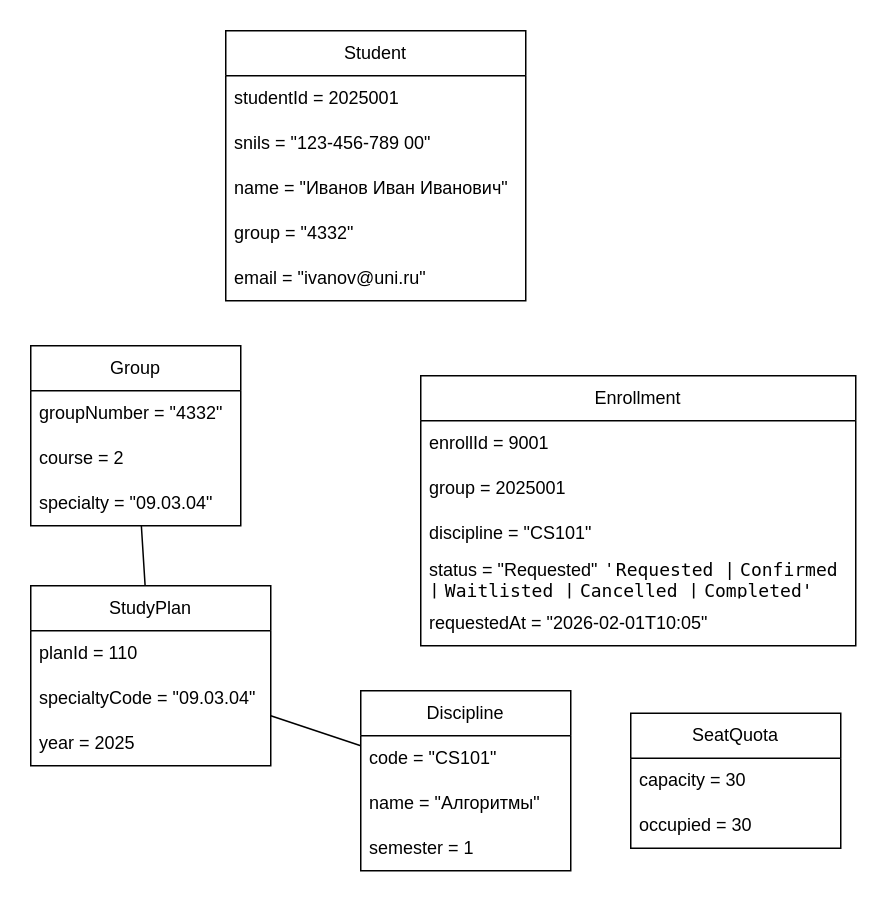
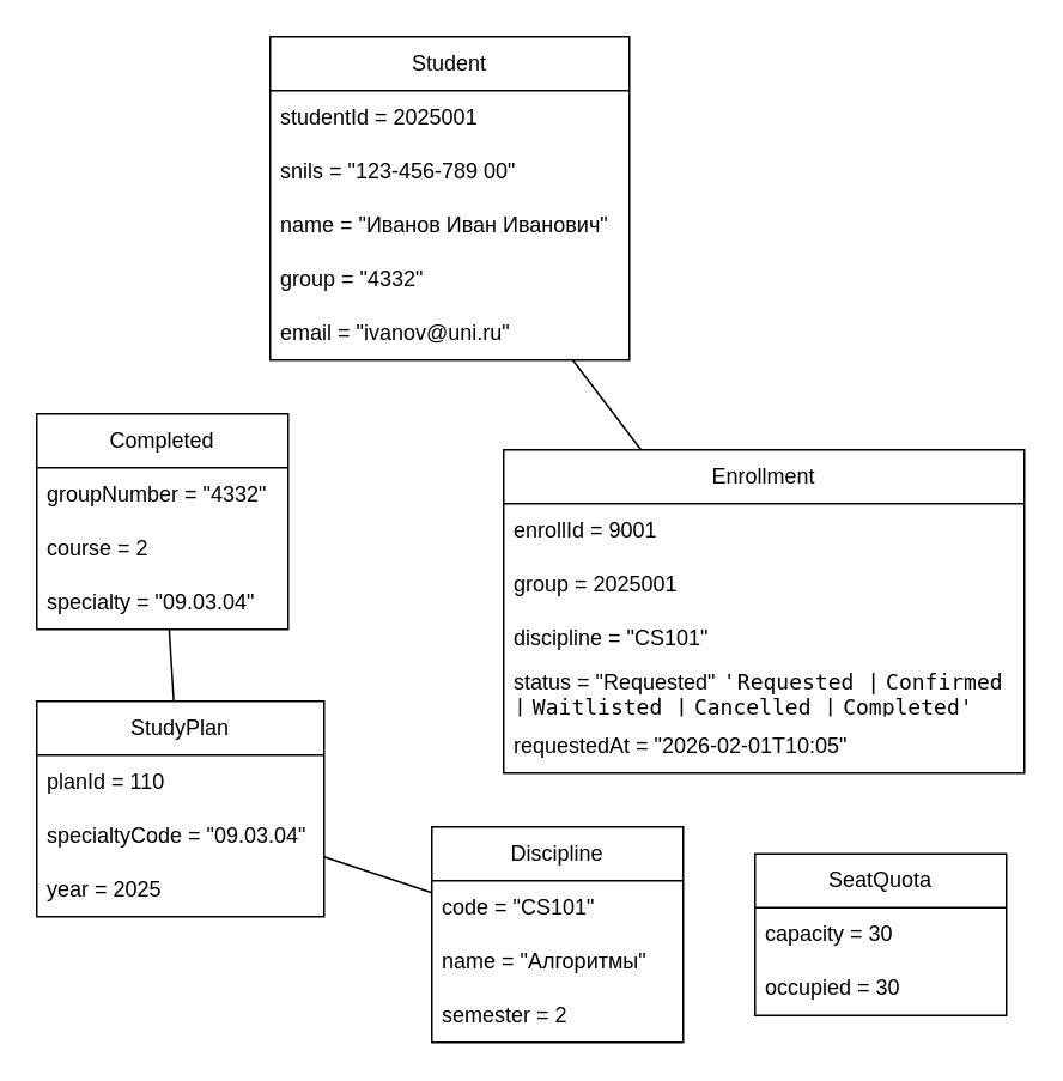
  <mxCell id="0" />
  <mxCell id="1" parent="0" />
  <mxCell id="2" value="Student" style="swimlane;fontStyle=0;childLayout=stackLayout;horizontal=1;startSize=30;horizontalStack=0;resizeParent=1;resizeParentMax=0;resizeLast=0;collapsible=1;marginBottom=0;whiteSpace=wrap;html=1;" vertex="1" parent="1"><mxGeometry x="150" y="20" width="200" height="180" as="geometry" /></mxCell>
  <mxCell id="3" value="studentId = 2025001" style="text;strokeColor=none;fillColor=none;align=left;verticalAlign=middle;spacingLeft=4;spacingRight=4;overflow=hidden;points=[[0,0.5],[1,0.5]];portConstraint=eastwest;rotatable=0;whiteSpace=wrap;html=1;" vertex="1" parent="2"><mxGeometry y="30" width="200" height="30" as="geometry" /></mxCell>
  <mxCell id="4" value="snils = &quot;123-456-789 00&quot;" style="text;strokeColor=none;fillColor=none;align=left;verticalAlign=middle;spacingLeft=4;spacingRight=4;overflow=hidden;points=[[0,0.5],[1,0.5]];portConstraint=eastwest;rotatable=0;whiteSpace=wrap;html=1;" vertex="1" parent="2"><mxGeometry y="60" width="200" height="30" as="geometry" /></mxCell>
  <mxCell id="5" value="name = &quot;Иванов Иван Иванович&quot;" style="text;strokeColor=none;fillColor=none;align=left;verticalAlign=middle;spacingLeft=4;spacingRight=4;overflow=hidden;points=[[0,0.5],[1,0.5]];portConstraint=eastwest;rotatable=0;whiteSpace=wrap;html=1;" vertex="1" parent="2"><mxGeometry y="90" width="200" height="30" as="geometry" /></mxCell>
  <mxCell id="6" value="group = &quot;4332&quot;" style="text;strokeColor=none;fillColor=none;align=left;verticalAlign=middle;spacingLeft=4;spacingRight=4;overflow=hidden;points=[[0,0.5],[1,0.5]];portConstraint=eastwest;rotatable=0;whiteSpace=wrap;html=1;" vertex="1" parent="2"><mxGeometry y="120" width="200" height="30" as="geometry" /></mxCell>
  <mxCell id="7" value="email = &quot;ivanov@uni.ru&quot;" style="text;strokeColor=none;fillColor=none;align=left;verticalAlign=middle;spacingLeft=4;spacingRight=4;overflow=hidden;points=[[0,0.5],[1,0.5]];portConstraint=eastwest;rotatable=0;whiteSpace=wrap;html=1;" vertex="1" parent="2"><mxGeometry y="150" width="200" height="30" as="geometry" /></mxCell>
- <mxCell id="8" value="Group" style="swimlane;fontStyle=0;childLayout=stackLayout;horizontal=1;startSize=30;horizontalStack=0;resizeParent=1;resizeParentMax=0;resizeLast=0;collapsible=1;marginBottom=0;whiteSpace=wrap;html=1;" vertex="1" parent="1"><mxGeometry x="20" y="230" width="140" height="120" as="geometry" /></mxCell>
+ <mxCell id="8" value="Completed" style="swimlane;fontStyle=0;childLayout=stackLayout;horizontal=1;startSize=30;horizontalStack=0;resizeParent=1;resizeParentMax=0;resizeLast=0;collapsible=1;marginBottom=0;whiteSpace=wrap;html=1;" vertex="1" parent="1"><mxGeometry x="20" y="230" width="140" height="120" as="geometry" /></mxCell>
  <mxCell id="9" value="groupNumber = &quot;4332&quot;" style="text;strokeColor=none;fillColor=none;align=left;verticalAlign=middle;spacingLeft=4;spacingRight=4;overflow=hidden;points=[[0,0.5],[1,0.5]];portConstraint=eastwest;rotatable=0;whiteSpace=wrap;html=1;" vertex="1" parent="8"><mxGeometry y="30" width="140" height="30" as="geometry" /></mxCell>
  <mxCell id="10" value="course = 2" style="text;strokeColor=none;fillColor=none;align=left;verticalAlign=middle;spacingLeft=4;spacingRight=4;overflow=hidden;points=[[0,0.5],[1,0.5]];portConstraint=eastwest;rotatable=0;whiteSpace=wrap;html=1;" vertex="1" parent="8"><mxGeometry y="60" width="140" height="30" as="geometry" /></mxCell>
  <mxCell id="11" value="specialty = &quot;09.03.04&quot;" style="text;strokeColor=none;fillColor=none;align=left;verticalAlign=middle;spacingLeft=4;spacingRight=4;overflow=hidden;points=[[0,0.5],[1,0.5]];portConstraint=eastwest;rotatable=0;whiteSpace=wrap;html=1;" vertex="1" parent="8"><mxGeometry y="90" width="140" height="30" as="geometry" /></mxCell>
  <mxCell id="12" value="Enrollment" style="swimlane;fontStyle=0;childLayout=stackLayout;horizontal=1;startSize=30;horizontalStack=0;resizeParent=1;resizeParentMax=0;resizeLast=0;collapsible=1;marginBottom=0;whiteSpace=wrap;html=1;" vertex="1" parent="1"><mxGeometry x="280" y="250" width="290" height="180" as="geometry" /></mxCell>
  <mxCell id="13" value="enrollId = 9001" style="text;strokeColor=none;fillColor=none;align=left;verticalAlign=middle;spacingLeft=4;spacingRight=4;overflow=hidden;points=[[0,0.5],[1,0.5]];portConstraint=eastwest;rotatable=0;whiteSpace=wrap;html=1;" vertex="1" parent="12"><mxGeometry y="30" width="290" height="30" as="geometry" /></mxCell>
  <mxCell id="14" value="group = 2025001" style="text;strokeColor=none;fillColor=none;align=left;verticalAlign=middle;spacingLeft=4;spacingRight=4;overflow=hidden;points=[[0,0.5],[1,0.5]];portConstraint=eastwest;rotatable=0;whiteSpace=wrap;html=1;" vertex="1" parent="12"><mxGeometry y="60" width="290" height="30" as="geometry" /></mxCell>
  <mxCell id="15" value="discipline = &quot;CS101&quot;" style="text;strokeColor=none;fillColor=none;align=left;verticalAlign=middle;spacingLeft=4;spacingRight=4;overflow=hidden;points=[[0,0.5],[1,0.5]];portConstraint=eastwest;rotatable=0;whiteSpace=wrap;html=1;" vertex="1" parent="12"><mxGeometry y="90" width="290" height="30" as="geometry" /></mxCell>
  <mxCell id="16" value="status = &quot;Requested&quot;&amp;nbsp; '&amp;nbsp;&lt;code data-end=&quot;3294&quot; data-start=&quot;3283&quot;&gt;Requested |&lt;/code&gt;&amp;nbsp;&lt;code data-end=&quot;3307&quot; data-start=&quot;3296&quot;&gt;Confirmed |&lt;/code&gt;&amp;nbsp;&lt;code data-end=&quot;3321&quot; data-start=&quot;3309&quot;&gt;Waitlisted |&lt;/code&gt;&amp;nbsp;&lt;code data-end=&quot;3334&quot; data-start=&quot;3323&quot;&gt;Cancelled |&lt;/code&gt;&amp;nbsp;&lt;code data-end=&quot;3347&quot; data-start=&quot;3336&quot;&gt;Completed'&lt;/code&gt;" style="text;strokeColor=none;fillColor=none;align=left;verticalAlign=middle;spacingLeft=4;spacingRight=4;overflow=hidden;points=[[0,0.5],[1,0.5]];portConstraint=eastwest;rotatable=0;whiteSpace=wrap;html=1;" vertex="1" parent="12"><mxGeometry y="120" width="290" height="30" as="geometry" /></mxCell>
  <mxCell id="17" value="requestedAt = &quot;2026-02-01T10:05&quot;" style="text;strokeColor=none;fillColor=none;align=left;verticalAlign=middle;spacingLeft=4;spacingRight=4;overflow=hidden;points=[[0,0.5],[1,0.5]];portConstraint=eastwest;rotatable=0;whiteSpace=wrap;html=1;" vertex="1" parent="12"><mxGeometry y="150" width="290" height="30" as="geometry" /></mxCell>
  <mxCell id="18" value="StudyPlan" style="swimlane;fontStyle=0;childLayout=stackLayout;horizontal=1;startSize=30;horizontalStack=0;resizeParent=1;resizeParentMax=0;resizeLast=0;collapsible=1;marginBottom=0;whiteSpace=wrap;html=1;" vertex="1" parent="1"><mxGeometry x="20" y="390" width="160" height="120" as="geometry" /></mxCell>
  <mxCell id="19" value="planId = 110" style="text;strokeColor=none;fillColor=none;align=left;verticalAlign=middle;spacingLeft=4;spacingRight=4;overflow=hidden;points=[[0,0.5],[1,0.5]];portConstraint=eastwest;rotatable=0;whiteSpace=wrap;html=1;" vertex="1" parent="18"><mxGeometry y="30" width="160" height="30" as="geometry" /></mxCell>
  <mxCell id="20" value="specialtyCode = &quot;09.03.04&quot;" style="text;strokeColor=none;fillColor=none;align=left;verticalAlign=middle;spacingLeft=4;spacingRight=4;overflow=hidden;points=[[0,0.5],[1,0.5]];portConstraint=eastwest;rotatable=0;whiteSpace=wrap;html=1;" vertex="1" parent="18"><mxGeometry y="60" width="160" height="30" as="geometry" /></mxCell>
  <mxCell id="21" value="year = 2025" style="text;strokeColor=none;fillColor=none;align=left;verticalAlign=middle;spacingLeft=4;spacingRight=4;overflow=hidden;points=[[0,0.5],[1,0.5]];portConstraint=eastwest;rotatable=0;whiteSpace=wrap;html=1;" vertex="1" parent="18"><mxGeometry y="90" width="160" height="30" as="geometry" /></mxCell>
  <mxCell id="22" value="Discipline" style="swimlane;fontStyle=0;childLayout=stackLayout;horizontal=1;startSize=30;horizontalStack=0;resizeParent=1;resizeParentMax=0;resizeLast=0;collapsible=1;marginBottom=0;whiteSpace=wrap;html=1;" vertex="1" parent="1"><mxGeometry x="240" y="460" width="140" height="120" as="geometry" /></mxCell>
  <mxCell id="23" value="code = &quot;CS101&quot;" style="text;strokeColor=none;fillColor=none;align=left;verticalAlign=middle;spacingLeft=4;spacingRight=4;overflow=hidden;points=[[0,0.5],[1,0.5]];portConstraint=eastwest;rotatable=0;whiteSpace=wrap;html=1;" vertex="1" parent="22"><mxGeometry y="30" width="140" height="30" as="geometry" /></mxCell>
  <mxCell id="24" value="name = &quot;Алгоритмы&quot;" style="text;strokeColor=none;fillColor=none;align=left;verticalAlign=middle;spacingLeft=4;spacingRight=4;overflow=hidden;points=[[0,0.5],[1,0.5]];portConstraint=eastwest;rotatable=0;whiteSpace=wrap;html=1;" vertex="1" parent="22"><mxGeometry y="60" width="140" height="30" as="geometry" /></mxCell>
- <mxCell id="25" value="semester = 1" style="text;strokeColor=none;fillColor=none;align=left;verticalAlign=middle;spacingLeft=4;spacingRight=4;overflow=hidden;points=[[0,0.5],[1,0.5]];portConstraint=eastwest;rotatable=0;whiteSpace=wrap;html=1;" vertex="1" parent="22"><mxGeometry y="90" width="140" height="30" as="geometry" /></mxCell>
+ <mxCell id="25" value="semester = 2" style="text;strokeColor=none;fillColor=none;align=left;verticalAlign=middle;spacingLeft=4;spacingRight=4;overflow=hidden;points=[[0,0.5],[1,0.5]];portConstraint=eastwest;rotatable=0;whiteSpace=wrap;html=1;" vertex="1" parent="22"><mxGeometry y="90" width="140" height="30" as="geometry" /></mxCell>
  <mxCell id="26" value="SeatQuota" style="swimlane;fontStyle=0;childLayout=stackLayout;horizontal=1;startSize=30;horizontalStack=0;resizeParent=1;resizeParentMax=0;resizeLast=0;collapsible=1;marginBottom=0;whiteSpace=wrap;html=1;" vertex="1" parent="1"><mxGeometry x="420" y="475" width="140" height="90" as="geometry" /></mxCell>
  <mxCell id="27" value="capacity = 30" style="text;strokeColor=none;fillColor=none;align=left;verticalAlign=middle;spacingLeft=4;spacingRight=4;overflow=hidden;points=[[0,0.5],[1,0.5]];portConstraint=eastwest;rotatable=0;whiteSpace=wrap;html=1;" vertex="1" parent="26"><mxGeometry y="30" width="140" height="30" as="geometry" /></mxCell>
  <mxCell id="28" value="occupied = 30" style="text;strokeColor=none;fillColor=none;align=left;verticalAlign=middle;spacingLeft=4;spacingRight=4;overflow=hidden;points=[[0,0.5],[1,0.5]];portConstraint=eastwest;rotatable=0;whiteSpace=wrap;html=1;" vertex="1" parent="26"><mxGeometry y="60" width="140" height="30" as="geometry" /></mxCell>
+ <mxCell id="29" value="" style="endArrow=none;html=1;rounded=0;" edge="1" parent="1" source="12" target="2"><mxGeometry width="50" height="50" relative="1" as="geometry"><mxPoint x="280" y="280" as="sourcePoint" /><mxPoint x="330" y="230" as="targetPoint" /></mxGeometry></mxCell>
  <mxCell id="30" value="" style="endArrow=none;html=1;rounded=0;" edge="1" parent="1" source="18" target="8"><mxGeometry width="50" height="50" relative="1" as="geometry"><mxPoint x="170" y="390" as="sourcePoint" /><mxPoint x="220" y="340" as="targetPoint" /></mxGeometry></mxCell>
  <mxCell id="31" value="" style="endArrow=none;html=1;rounded=0;" edge="1" parent="1" source="22" target="18"><mxGeometry width="50" height="50" relative="1" as="geometry"><mxPoint x="50" y="680" as="sourcePoint" /><mxPoint x="100" y="630" as="targetPoint" /></mxGeometry></mxCell>
